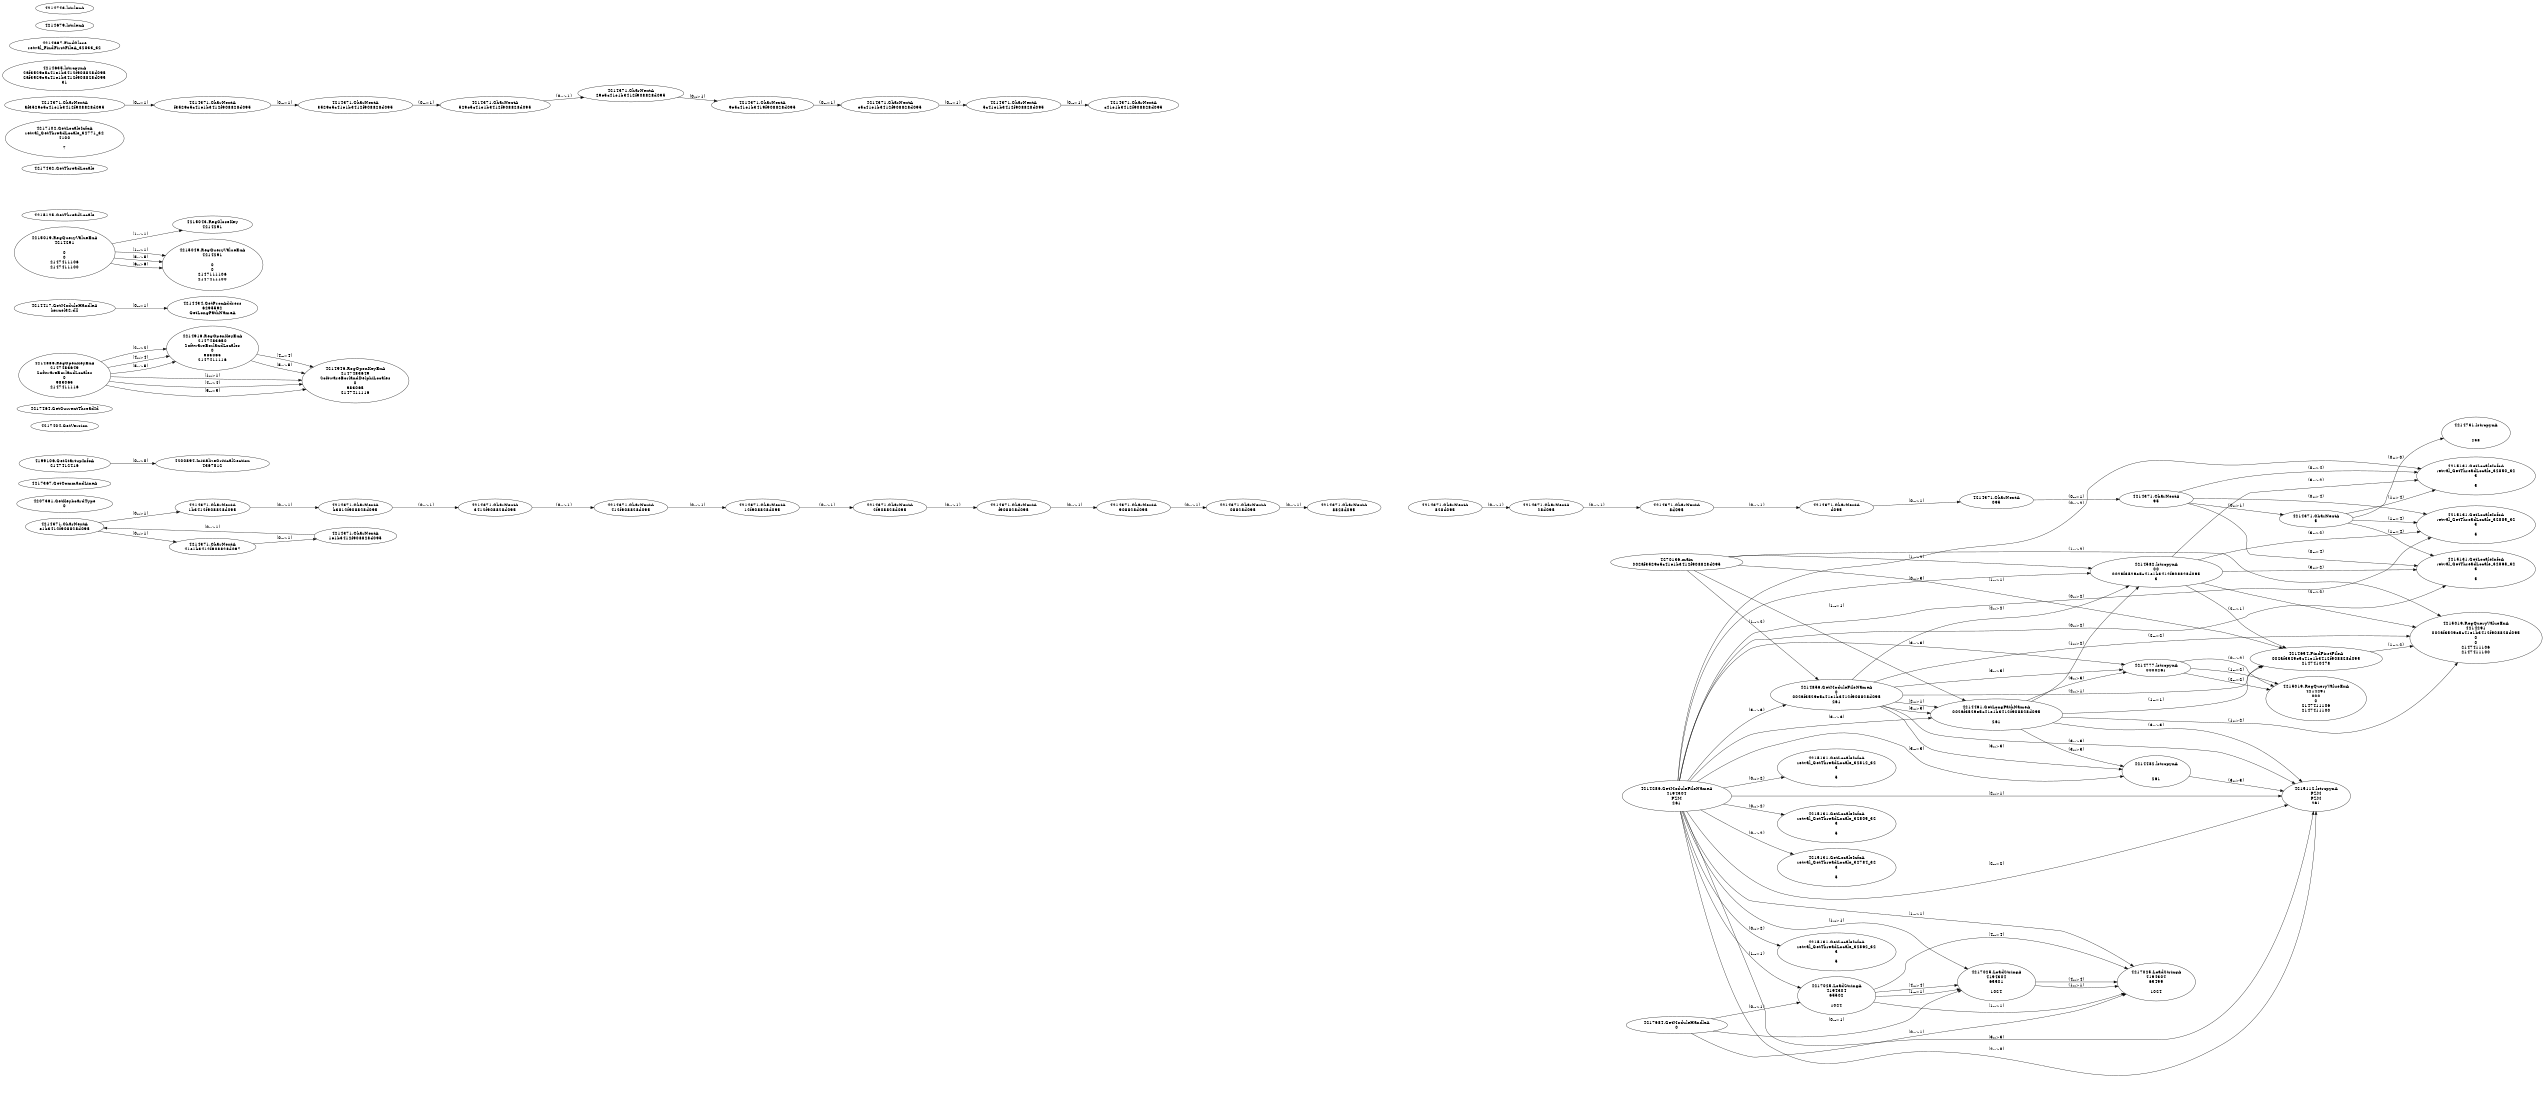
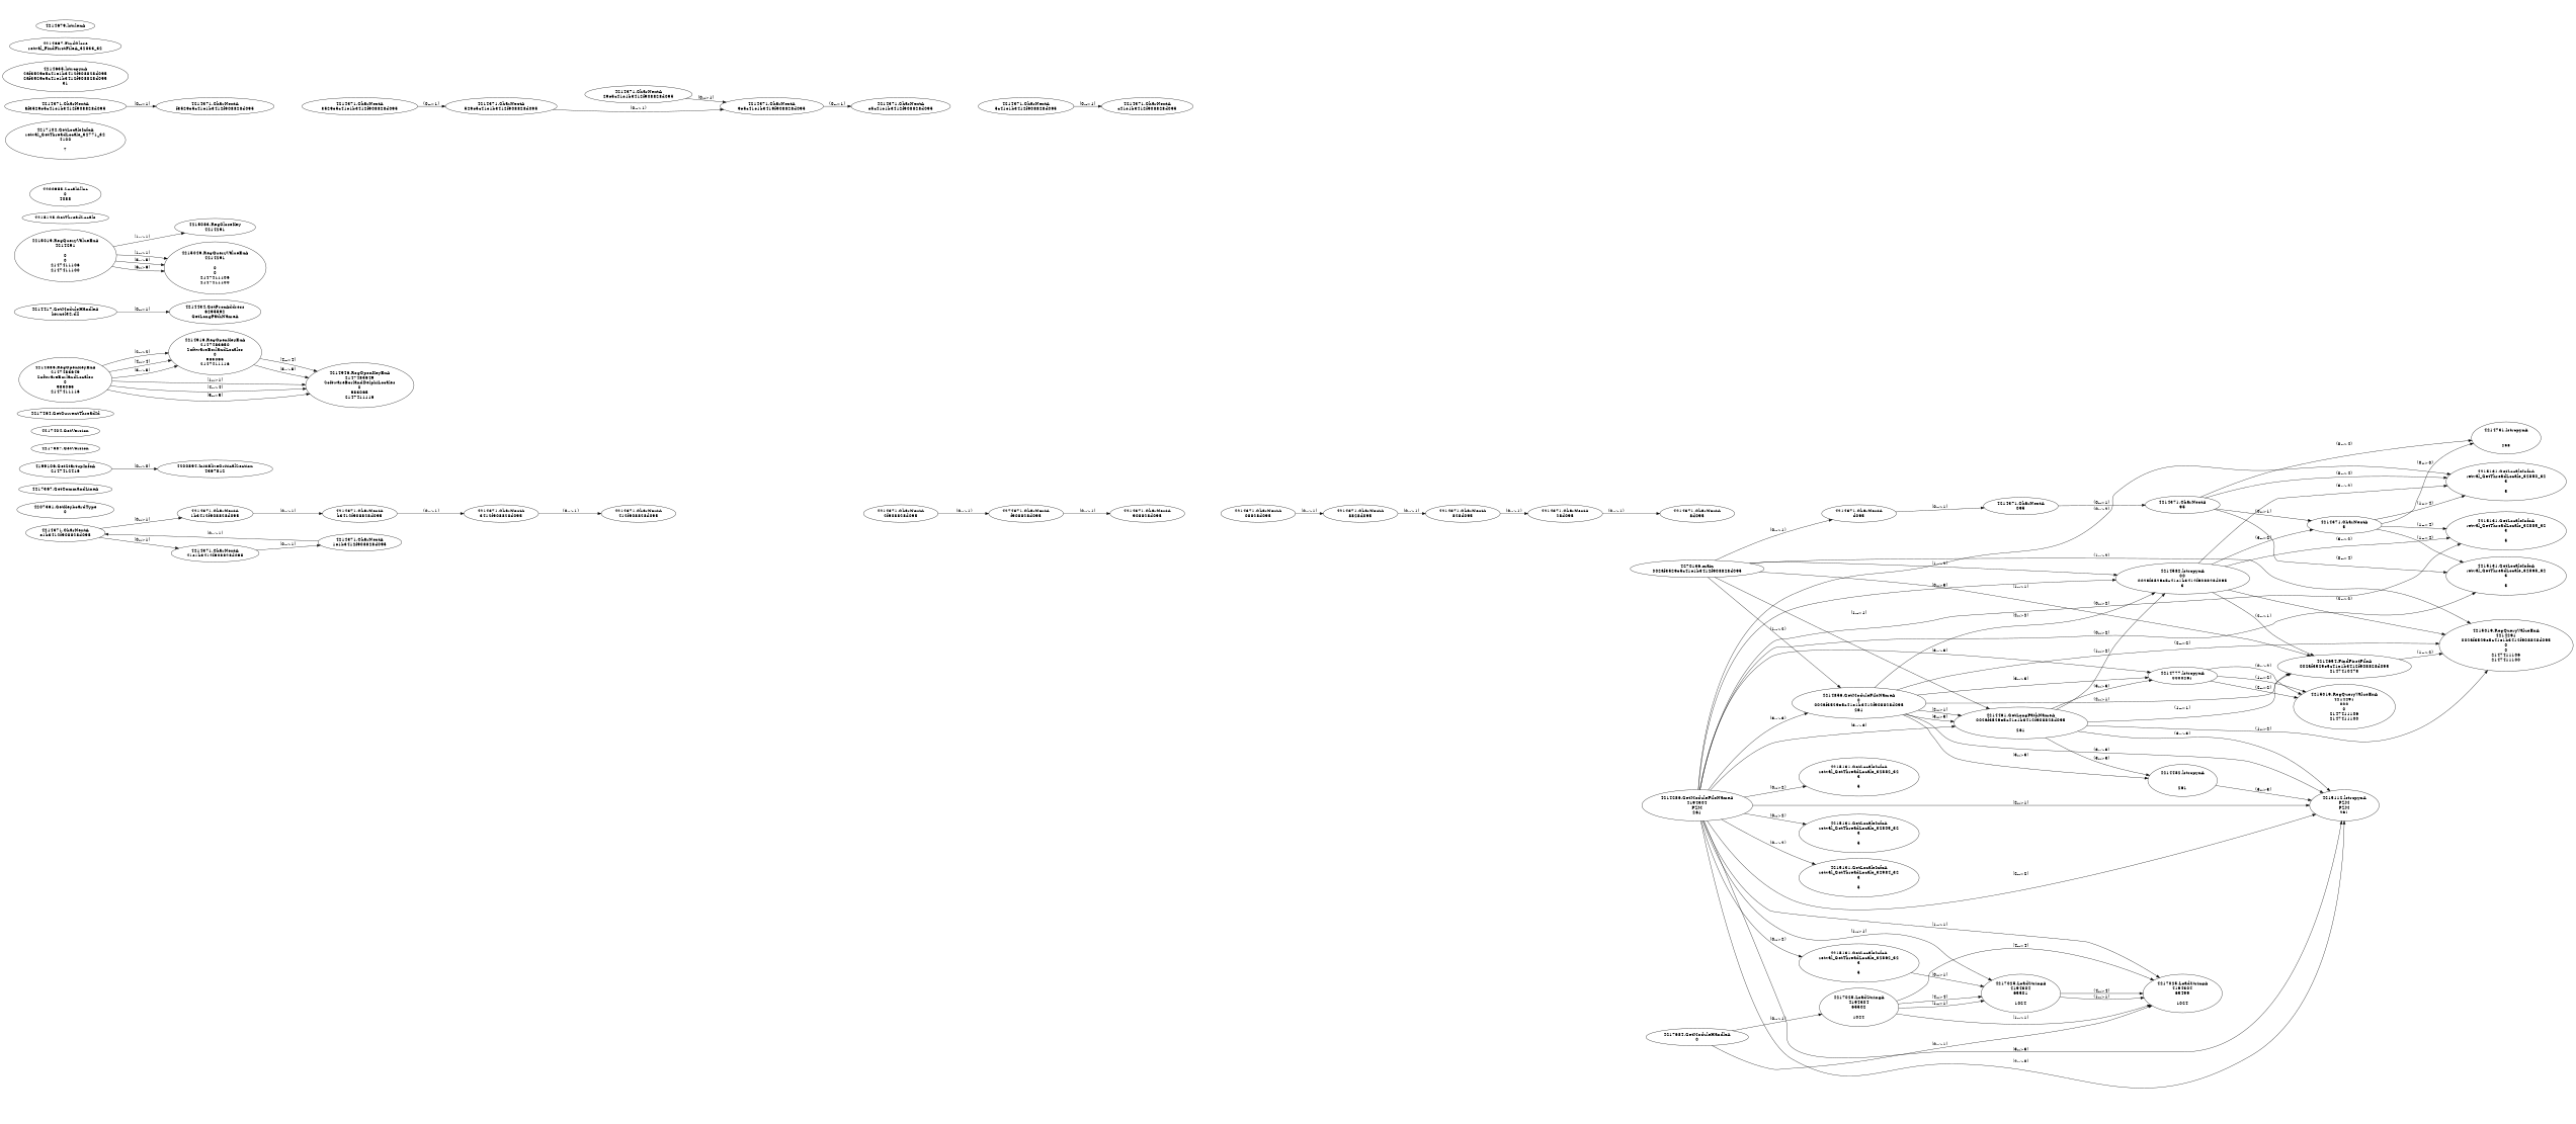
  digraph {
    rankdir=LR
    n1 [label="4270136.main\n002af3529e5c41e1b3412f908828d095"]
    n2 [label="4214856.GetModuleFileNameA\n0\n002af3529e5c41e1b3412f908828d095\n261"]
    n3 [label="4214461.GetLongPathNameA\n002af3529e5c41e1b3412f908828d095\n\n261"]
    n4 [label="4214582.lstrcpynA\n00\n002af3529e5c41e1b3412f908828d095\n3"]
    n5 [label="4214654.FindFirstFileA\n002af3529e5c41e1b3412f908828d095\n2147410478"]
    n6 [label="4215019.RegQueryValueExA\n4214291\n002af3529e5c41e1b3412f908828d095\n0\n0\n2147411106\n2147411100"]
    n7 [label="4214482.lstrcpynA\n\n\n261"]
    n8 [label="4215112.lstrcpynA\nPZM\nPZM\n261"]
    n9 [label="4214777.lstrcpynA\n0000261"]
    n10 [label="4215131.GetLocaleInfoA\nretval_GetThreadLocale_32850_32\n3\n\n5"]
    n11 [label="4215131.GetLocaleInfoA\nretval_GetThreadLocale_32885_32\n3\n\n5"]
    n12 [label="4215131.GetLocaleInfoA\nretval_GetThreadLocale_32868_32\n3\n\n5"]
    n13 [label="4217684.GetModuleHandleA\n0"]
    n14 [label="4217025.LoadStringA\n4194304\n65502\n\n1024"]
    n15 [label="4217025.LoadStringA\n4194304\n65501\n\n1024"]
    n16 [label="4217025.LoadStringA\n4194304\n65499\n\n1024"]
    n17 [label="4214286.GetModuleFileNameA\n4194304\nPZM\n261"]
-   n18 [label="4215131.GetLocaleInfoA\nretval_GetThreadLocale_32812_32\n3\n\n5"]
+   n18 [label="4215131.GetLocaleInfoA\nretval_GetThreadLocale_32882_32\n3\n\n5"]
    n19 [label="4215131.GetLocaleInfoA\nretval_GetThreadLocale_32862_32\n3\n\n5"]
    n20 [label="4215131.GetLocaleInfoA\nretval_GetThreadLocale_32805_32\n3\n\n5"]
-   n21 [label="4215131.GetLocaleInfoA\nretval_GetThreadLocale_32784_32\n3\n\n5"]
+   n21 [label="4215131.GetLocaleInfoA\nretval_GetThreadLocale_32984_32\n3\n\n5"]
    n22 [label="4207361.GetKeyboardType\n0"]
    n23 [label="4217367.GetCommandLineA\n"]
    n24 [label="4199106.GetStartupInfoA\n2147412416"]
    n25 [label="4200894.InitializeCriticalSection\n4367812"]
+   n26 [label="4217387.GetVersion\n"]
    n27 [label="4217404.GetVersion\n"]
    n28 [label="4217464.GetCurrentThreadId\n"]
    n29 [label="4215019.RegQueryValueExA\n4214291\n000\n0\n2147411106\n2147411100"]
    n30 [label="4214886.RegOpenKeyExA\n2147483649\nSoftware\Borland\Locales\n0\n983065\n2147411116"]
    n31 [label="4214916.RegOpenKeyExA\n2147483650\nSoftware\Borland\Locales\n0\n983065\n2147411116"]
    n32 [label="4214946.RegOpenKeyExA\n2147483649\nSoftware\Borland\Delphi\Locales\n0\n983065\n2147411116"]
    n33 [label="4214417.GetModuleHandleA\nkernel32.dll"]
    n34 [label="4214434.GetProcAddress\n6295592\nGetLongPathNameA"]
    n35 [label="4215019.RegQueryValueExA\n4214291\n\n0\n0\n2147411106\n2147411100"]
-   n36 [label="4215043.RegCloseKey\n4214291"]
-   n37 [label="4215049.RegQueryValueExA\n4214291\n\n0\n0\n2147111106\n2147411100"]
+   n36 [label="4215083.RegCloseKey\n4214291"]
+   n37 [label="4215049.RegQueryValueExA\n4214291\n\n0\n0\n2147411106\n2147411100"]
    n38 [label="4215125.GetThreadLocale\n"]
-   n40 [label="4217432.GetThreadLocale\n"]
+   n39 [label="4200955.LocalAlloc\n0\n4088"]
    n41 [label="4217102.GetLocaleInfoA\nretval_GetThreadLocale_32771_32\n4100\n\n7"]
    n42 [label="4214371.CharNextA\naf3529e5c41e1b3412f908828d095"]
    n43 [label="4214371.CharNextA\nf3529e5c41e1b3412f908828d095"]
    n44 [label="4214371.CharNextA\n3529e5c41e1b3412f908828d095"]
    n45 [label="4214371.CharNextA\n529e5c41e1b3412f908828d095"]
    n46 [label="4214371.CharNextA\n29e5c41e1b3412f908828d095"]
    n47 [label="4214371.CharNextA\n9e5c41e1b3419f908828d095"]
    n48 [label="4214371.CharNextA\ne5c41e1b3412f908828d095"]
    n49 [label="4214371.CharNextA\n5c41e1b3412f908828d095"]
    n50 [label="4214371.CharNextA\nc41e1b3412f908828d095"]
-   n51 [label="4214371.CharNextA\n41e1b3412f908828d097"]
+   n51 [label="4214371.CharNextA\n41e1b3412f908828d095"]
    n52 [label="4214371.CharNextA\n1e1b3412f908828d095"]
    n53 [label="4214371.CharNextA\ne1b3412f908828d095"]
    n54 [label="4214371.CharNextA\n1b3412f908828d095"]
-   n55 [label="4214371.CharNextA\nb3812f908828d095"]
+   n55 [label="4214371.CharNextA\nb3412f908828d095"]
    n56 [label="4214371.CharNextA\n3412f908828d095"]
    n57 [label="4214371.CharNextA\n412f908828d095"]
-   n58 [label="4214371.CharNextA\n12f908828d095"]
    n59 [label="4214371.CharNextA\n2f908828d095"]
-   n60 [label="4214371.CharNextA\nf908828d095"]
+   n60 [label="4274371.CharNextA\nf908828d095"]
    n61 [label="4214371.CharNextA\n908828d095"]
    n62 [label="4214371.CharNextA\n08828d095"]
    n63 [label="4214371.CharNextA\n8828d095"]
    n64 [label="4214371.CharNextA\n828d095"]
    n65 [label="4214371.CharNextA\n28d095"]
    n66 [label="4214371.CharNextA\n8d095"]
    n67 [label="4214371.CharNextA\nd095"]
    n68 [label="4214371.CharNextA\n095"]
    n69 [label="4214371.CharNextA\n95"]
    n70 [label="4214371.CharNextA\n5"]
    n71 [label="4214731.lstrcpynA\n\n\n258"]
    n72 [label="4214635.lstrcpynA\n2af3529e5c41e1b3412f908828d095\n2af3529e5c41e1b3412f908828d095\n31"]
    n73 [label="4214667.FindClose\nretval_FindFirstFileA_32833_32"]
    n74 [label="4214679.lstrlenA\n"]
-   n75 [label="4214743.lstrlenA\n"]
    n1 -> n2 [label="(1-->2)"]
    n1 -> n3 [label="(1-->1)"]
    n1 -> n4 [label="(1-->2)"]
    n1 -> n5 [label="(1-->1)"]
    n1 -> n6 [label="(1-->2)"]
    n2 -> n3 [label="(2-->1)"]
    n2 -> n3 [label="(3-->3)"]
    n2 -> n4 [label="(2-->2)"]
    n2 -> n5 [label="(2-->1)"]
    n2 -> n6 [label="(2-->2)"]
    n2 -> n7 [label="(3-->3)"]
    n2 -> n8 [label="(3-->3)"]
    n2 -> n9 [label="(3-->3)"]
    n3 -> n4 [label="(1-->2)"]
    n3 -> n5 [label="(1-->1)"]
    n3 -> n6 [label="(1-->2)"]
    n3 -> n7 [label="(3-->3)"]
    n3 -> n8 [label="(3-->3)"]
    n3 -> n9 [label="(3-->3)"]
    n4 -> n5 [label="(2-->1)"]
    n4 -> n6 [label="(2-->2)"]
    n4 -> n10 [label="(3-->2)"]
    n4 -> n11 [label="(3-->2)"]
-   n4 -> n12 [label="(3-->2)"]
+   n4 -> n70 [label="(3-->2)"]
    n5 -> n6 [label="(1-->2)"]
    n7 -> n8 [label="(3-->3)"]
    n9 -> n29 [label="(1-->2)"]
    n9 -> n29 [label="(2-->2)"]
    n9 -> n29 [label="(0-->2)"]
    n13 -> n14 [label="(0-->1)"]
-   n13 -> n15 [label="(0-->1)"]
+   n19 -> n15 [label="(0-->1)"]
    n13 -> n16 [label="(0-->1)"]
    n14 -> n15 [label="(1-->1)"]
    n14 -> n15 [label="(4-->4)"]
    n14 -> n16 [label="(1-->1)"]
    n14 -> n16 [label="(4-->4)"]
    n15 -> n16 [label="(1-->1)"]
    n15 -> n16 [label="(4-->4)"]
    n17 -> n2 [label="(3-->3)"]
    n17 -> n3 [label="(3-->3)"]
    n17 -> n4 [label="(0-->3)"]
-   n17 -> n7 [label="(3-->3)"]
    n17 -> n8 [label="(2-->1)"]
    n17 -> n8 [label="(2-->2)"]
    n17 -> n8 [label="(3-->3)"]
    n17 -> n8 [label="(2-->0)"]
    n17 -> n9 [label="(3-->3)"]
    n17 -> n10 [label="(0-->2)"]
    n17 -> n11 [label="(0-->2)"]
    n17 -> n12 [label="(0-->2)"]
-   n17 -> n14 [label="(1-->1)"]
    n17 -> n15 [label="(1-->1)"]
    n17 -> n16 [label="(1-->1)"]
    n17 -> n18 [label="(0-->2)"]
    n17 -> n19 [label="(0-->2)"]
    n17 -> n20 [label="(0-->2)"]
    n17 -> n21 [label="(0-->2)"]
    n24 -> n25 [label="(0-->0)"]
    n30 -> n31 [label="(2-->2)"]
    n30 -> n31 [label="(4-->4)"]
    n30 -> n31 [label="(5-->5)"]
    n30 -> n32 [label="(1-->1)"]
    n30 -> n32 [label="(4-->4)"]
    n30 -> n32 [label="(5-->5)"]
    n31 -> n32 [label="(4-->4)"]
    n31 -> n32 [label="(5-->5)"]
    n33 -> n34 [label="(0-->1)"]
    n35 -> n36 [label="(1-->1)"]
    n35 -> n37 [label="(1-->1)"]
    n35 -> n37 [label="(5-->5)"]
    n35 -> n37 [label="(6-->6)"]
    n42 -> n43 [label="(0-->1)"]
-   n43 -> n44 [label="(0-->1)"]
    n44 -> n45 [label="(0-->1)"]
-   n45 -> n46 [label="(0-->1)"]
+   n45 -> n47 [label="(0-->1)"]
    n46 -> n47 [label="(0-->1)"]
    n47 -> n48 [label="(0-->1)"]
-   n48 -> n49 [label="(0-->1)"]
    n49 -> n50 [label="(0-->1)"]
    n51 -> n52 [label="(0-->1)"]
    n52 -> n53 [label="(0-->1)"]
    n53 -> n51 [label="(0-->1)"]
    n53 -> n54 [label="(0-->1)"]
    n54 -> n55 [label="(0-->1)"]
    n55 -> n56 [label="(0-->1)"]
    n56 -> n57 [label="(0-->1)"]
-   n57 -> n58 [label="(0-->1)"]
-   n58 -> n59 [label="(0-->1)"]
    n59 -> n60 [label="(0-->1)"]
    n60 -> n61 [label="(0-->1)"]
-   n61 -> n62 [label="(0-->1)"]
    n62 -> n63 [label="(0-->1)"]
+   n63 -> n64 [label="(0-->1)"]
    n64 -> n65 [label="(0-->1)"]
    n65 -> n66 [label="(0-->1)"]
-   n66 -> n67 [label="(0-->1)"]
+   n1 -> n67 [label="(0-->1)"]
    n67 -> n68 [label="(0-->1)"]
    n68 -> n69 [label="(0-->1)"]
    n69 -> n10 [label="(0-->4)"]
-   n69 -> n11 [label="(0-->4)"]
+   n69 -> n71 [label="(0-->4)"]
    n69 -> n12 [label="(0-->4)"]
    n69 -> n70 [label="(0-->1)"]
    n70 -> n10 [label="(1-->4)"]
    n70 -> n11 [label="(1-->4)"]
    n70 -> n12 [label="(1-->4)"]
    n70 -> n71 [label="(0-->0)"]
  }
